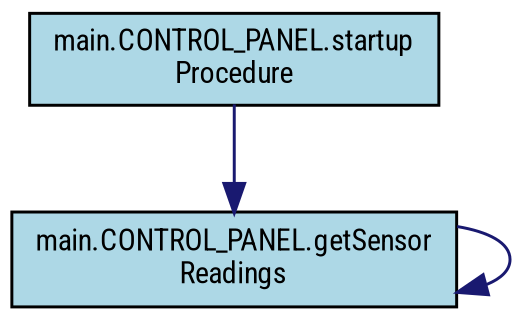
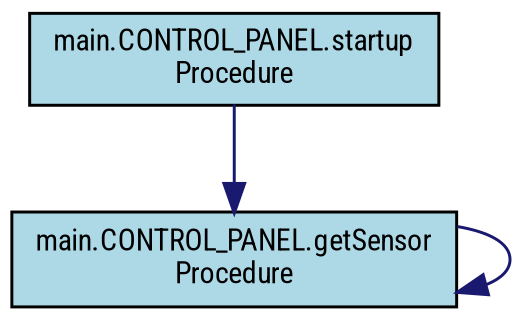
  digraph {
    rankdir=TB
    fontname="Roboto Condensed"
    node [color=black fillcolor=lightblue fontname="Roboto Condensed" fontsize=10 shape=record style=filled]
    edge [color=midnightblue fontname="Roboto Condensed" fontsize=10 labelfontname=Helvetica labelfontsize=10 style=solid]
    n1 [fontcolor=black height=0.2 label="main.CONTROL_PANEL.startup\lProcedure" width=0.4]
-   n2 [height=0.2 label="main.CONTROL_PANEL.getSensor\lReadings" width=0.4]
+   n2 [height=0.2 label="main.CONTROL_PANEL.getSensor\lProcedure" width=0.4]
    n1 -> n2
    n2 -> n2
  }
